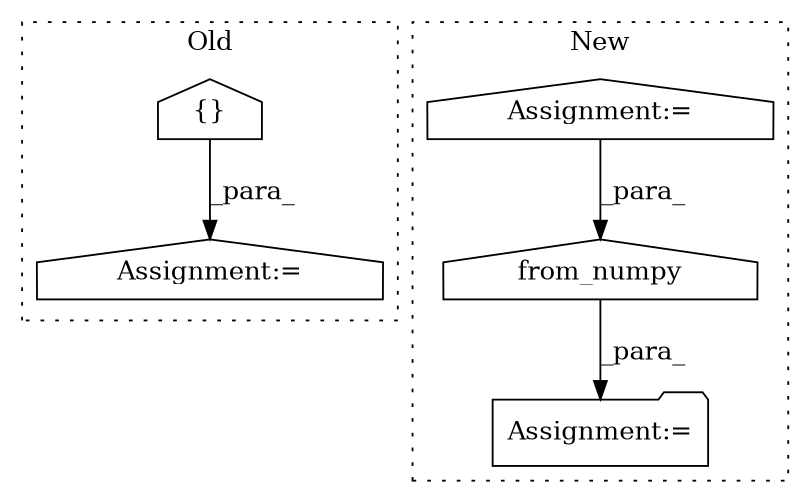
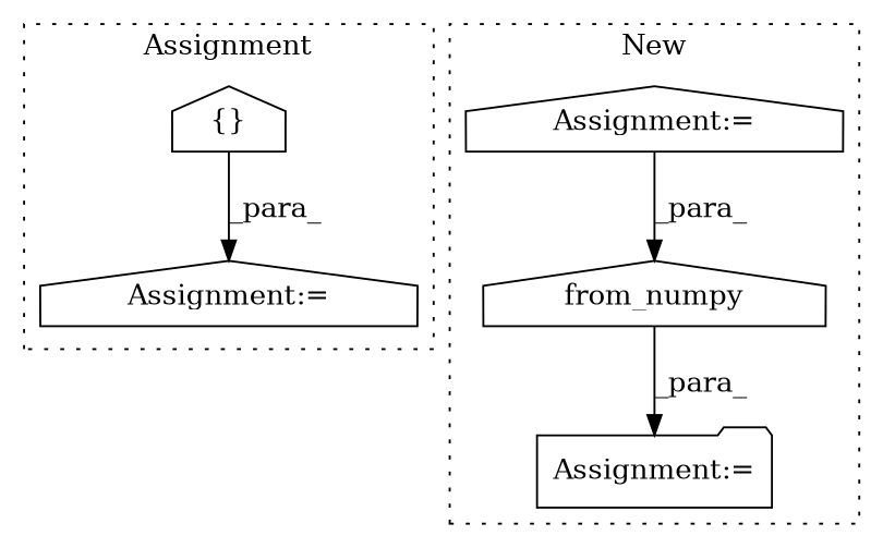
  digraph {
    node [a=7 l=1 shape=house]
    n1 [a=4 l="1,1" label="{}" s="470,482"]
    n2 [label="Assignment:=" s=503]
    n3 [a=32 l="11,1" label=from_numpy s="348,385"]
    n4 [label="Assignment:=" s=396 shape=folder]
    n5 [label="Assignment:=" s=246]
    subgraph cluster_1 {
-     label=Old
+     label=Assignment
      style=dotted
      n1
      n2
    }
    subgraph cluster_2 {
      label=New
      style=dotted
      n3
      n4
      n5
    }
    n1 -> n2 [label=_para_]
    n3 -> n4 [label=_para_]
    n5 -> n3 [label=_para_]
  }
